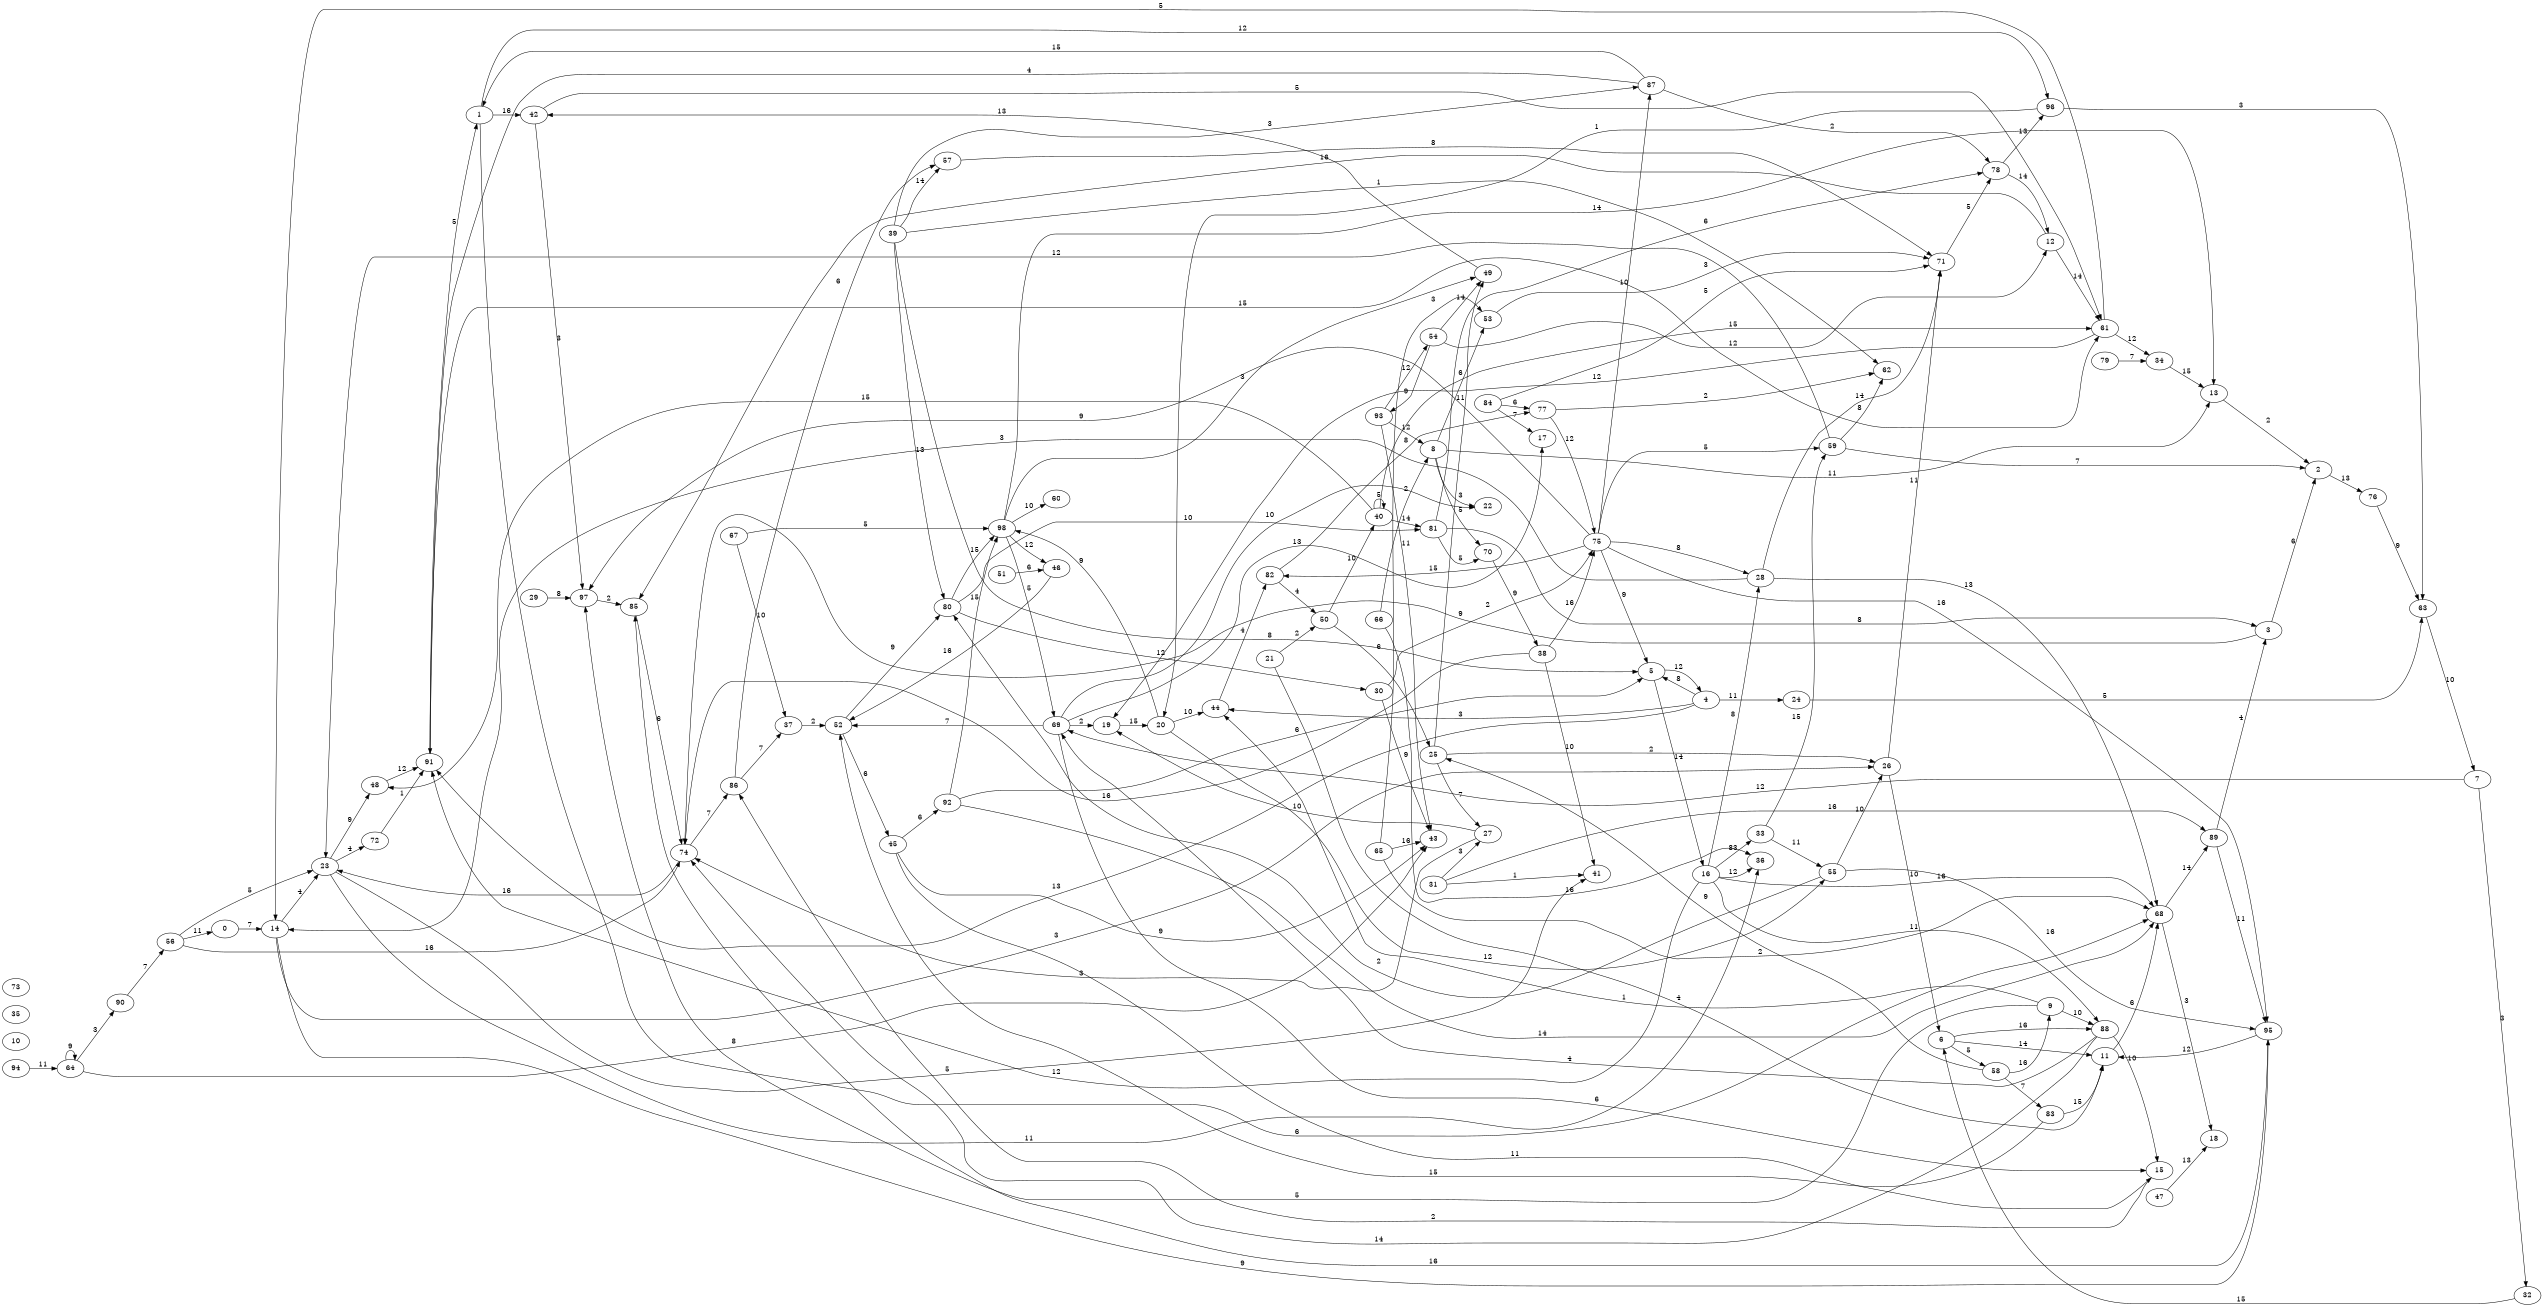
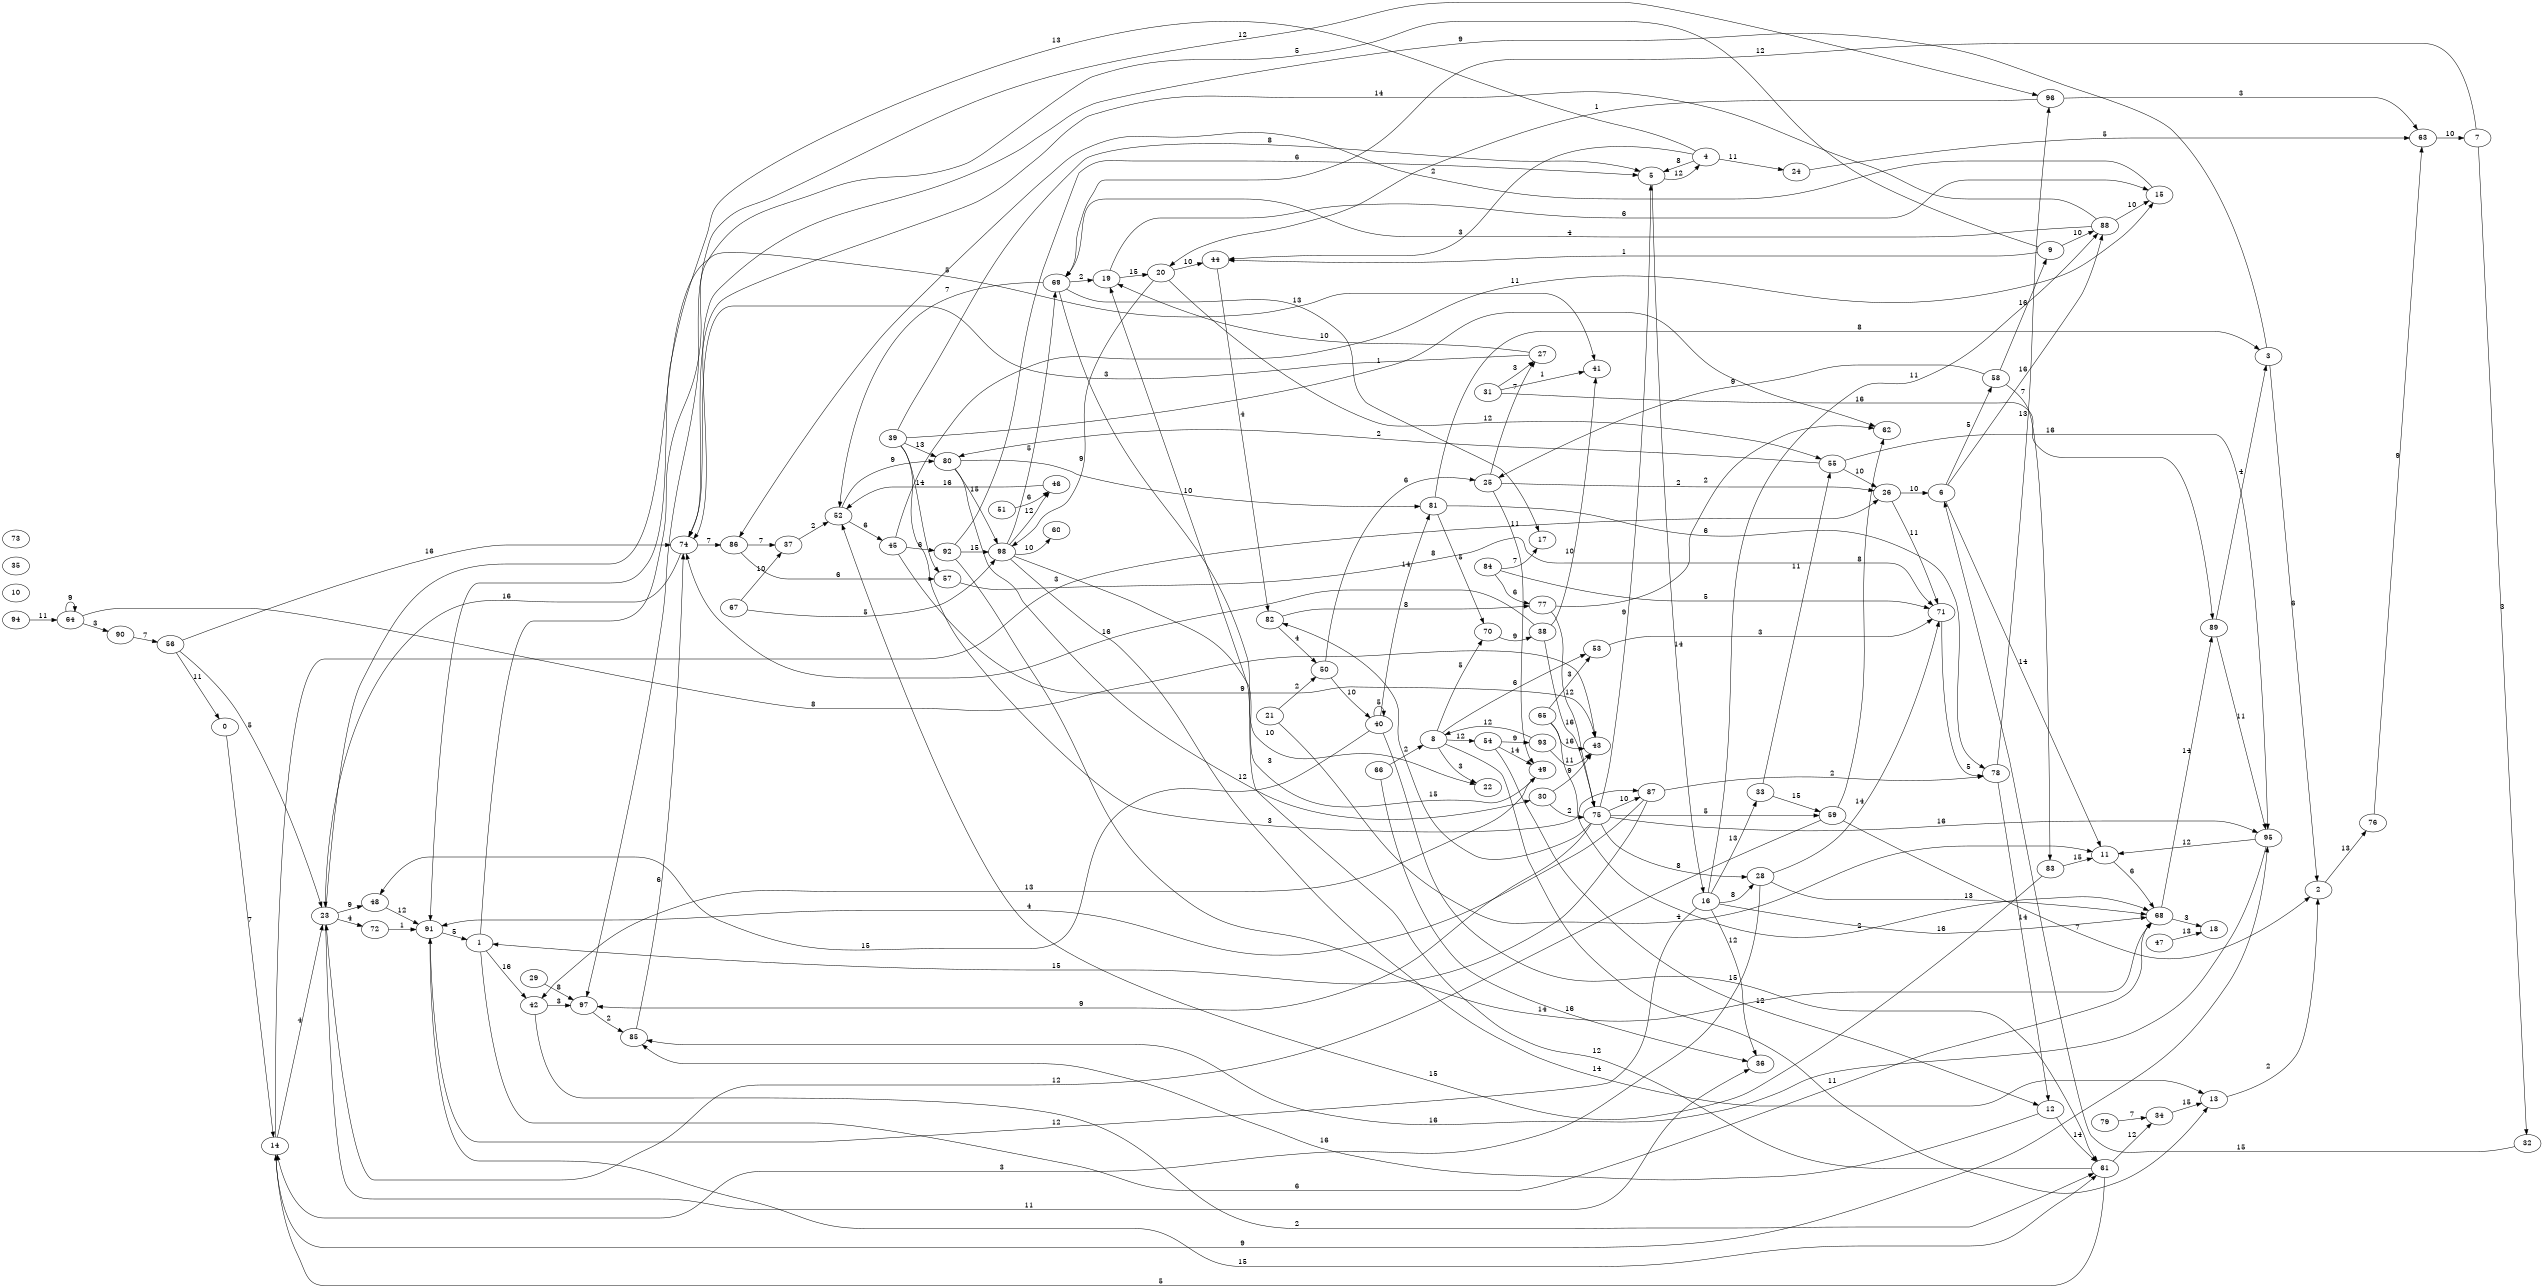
  digraph {
    rankdir=LR
    0
    14
    23
    26
    95
    1
    42
    68
    96
    97
    61
    89
    18
    20
    63
    2
    76
    3
    74
    86
    4
    5
    24
    44
    91
    16
    82
    88
    28
    33
    36
    6
    11
    58
    9
    25
    83
    69
    15
    7
    32
    22
    19
    52
    17
    8
    13
    53
    70
    71
    38
    85
    10
    12
    34
    41
    48
    72
    37
    57
    55
    59
    98
    80
    49
    46
    60
    21
    50
    40
    27
    78
    29
    30
    43
    75
    87
    31
    62
    35
    45
    39
    81
    77
    92
    47
    51
    54
    93
    56
    64
    90
    65
    66
    67
    73
    79
    84
    94
    0 -> 14 [label=7]
    14 -> 23 [label=4]
    14 -> 26 [label=3]
    14 -> 95 [label=9]
    23 -> 36 [label=11]
    23 -> 41 [label=5]
    23 -> 48 [label=9]
    23 -> 72 [label=4]
    26 -> 6 [label=10]
    26 -> 71 [label=11]
    95 -> 11 [label=12]
    95 -> 85 [label=16]
    1 -> 42 [label=16]
    1 -> 68 [label=6]
    1 -> 96 [label=12]
    42 -> 97 [label=3]
-   42 -> 61 [label=5]
+   42 -> 61 [label=2]
    68 -> 89 [label=14]
    68 -> 18 [label=3]
    96 -> 20 [label=1]
    96 -> 63 [label=3]
    97 -> 85 [label=2]
    61 -> 14 [label=5]
    61 -> 19 [label=12]
    61 -> 34 [label=12]
    89 -> 95 [label=11]
    89 -> 3 [label=4]
    20 -> 44 [label=10]
    20 -> 55 [label=12]
    20 -> 98 [label=9]
    63 -> 7 [label=10]
    2 -> 76 [label=13]
    76 -> 63 [label=9]
    3 -> 2 [label=6]
    3 -> 74 [label=9]
    74 -> 23 [label=16]
    74 -> 86 [label=7]
    86 -> 37 [label=7]
    86 -> 57 [label=6]
    4 -> 5 [label=8]
    4 -> 24 [label=11]
    4 -> 44 [label=3]
    4 -> 91 [label=13]
    5 -> 4 [label=12]
    5 -> 16 [label=14]
    24 -> 63 [label=5]
    44 -> 82 [label=4]
    91 -> 1 [label=5]
    91 -> 61 [label=15]
    16 -> 68 [label=16]
    16 -> 91 [label=12]
    16 -> 88 [label=11]
    16 -> 28 [label=8]
-   16 -> 33 [label=83]
+   16 -> 33 [label=13]
    16 -> 36 [label=12]
    82 -> 50 [label=4]
    82 -> 77 [label=8]
    88 -> 74 [label=14]
    88 -> 69 [label=4]
    88 -> 15 [label=10]
    28 -> 14 [label=3]
    28 -> 68 [label=13]
    28 -> 71 [label=14]
    33 -> 55 [label=11]
    33 -> 59 [label=15]
    6 -> 88 [label=16]
    6 -> 11 [label=14]
    6 -> 58 [label=5]
    11 -> 68 [label=6]
    58 -> 9 [label=16]
    58 -> 25 [label=9]
    58 -> 83 [label=7]
    9 -> 97 [label=5]
    9 -> 44 [label=1]
    9 -> 88 [label=10]
    25 -> 26 [label=2]
    25 -> 49 [label=11]
    25 -> 27 [label=7]
    83 -> 11 [label=15]
    83 -> 52 [label=15]
-   69 -> 15 [label=6]
+   19 -> 15 [label=6]
    69 -> 22 [label=10]
    69 -> 19 [label=2]
    69 -> 52 [label=7]
    69 -> 17 [label=13]
    15 -> 86 [label=2]
    7 -> 69 [label=12]
    7 -> 32 [label=3]
    32 -> 6 [label=15]
    19 -> 20 [label=15]
    52 -> 80 [label=9]
    52 -> 45 [label=6]
    8 -> 22 [label=3]
    8 -> 13 [label=11]
    8 -> 53 [label=6]
    8 -> 70 [label=5]
    13 -> 2 [label=2]
    53 -> 71 [label=3]
    70 -> 38 [label=9]
    71 -> 78 [label=5]
    38 -> 74 [label=16]
    38 -> 41 [label=10]
    38 -> 75 [label=16]
    85 -> 74 [label=6]
    12 -> 61 [label=14]
    12 -> 85 [label=16]
    34 -> 13 [label=15]
    48 -> 91 [label=12]
    72 -> 91 [label=1]
    37 -> 52 [label=2]
    57 -> 71 [label=8]
    55 -> 26 [label=10]
    55 -> 95 [label=16]
    55 -> 80 [label=2]
    59 -> 23 [label=12]
    59 -> 2 [label=7]
    59 -> 62 [label=8]
    98 -> 69 [label=5]
    98 -> 13 [label=14]
    98 -> 49 [label=3]
    98 -> 46 [label=12]
    98 -> 60 [label=10]
    80 -> 98 [label=15]
    80 -> 30 [label=12]
    80 -> 81 [label=10]
    49 -> 42 [label=13]
    46 -> 52 [label=16]
    21 -> 11 [label=4]
    21 -> 50 [label=2]
    50 -> 25 [label=6]
    50 -> 40 [label=10]
    40 -> 61 [label=15]
    40 -> 48 [label=15]
    40 -> 40 [label=5]
    40 -> 81 [label=14]
    27 -> 74 [label=3]
    27 -> 19 [label=10]
    78 -> 96 [label=13]
    78 -> 12 [label=14]
    29 -> 97 [label=8]
    30 -> 43 [label=9]
    30 -> 75 [label=2]
    75 -> 95 [label=16]
    75 -> 97 [label=9]
    75 -> 5 [label=9]
    75 -> 82 [label=15]
    75 -> 28 [label=8]
    75 -> 59 [label=5]
    75 -> 87 [label=10]
    87 -> 1 [label=15]
    87 -> 91 [label=4]
    87 -> 78 [label=2]
    31 -> 89 [label=16]
    31 -> 41 [label=1]
    31 -> 27 [label=3]
    45 -> 15 [label=11]
    45 -> 43 [label=9]
    45 -> 92 [label=6]
    39 -> 5 [label=8]
    39 -> 57 [label=14]
    39 -> 80 [label=13]
    39 -> 87 [label=3]
    39 -> 62 [label=1]
    81 -> 3 [label=8]
    81 -> 70 [label=5]
    81 -> 78 [label=6]
    77 -> 75 [label=12]
    77 -> 62 [label=2]
    92 -> 68 [label=14]
    92 -> 5 [label=6]
    92 -> 98 [label=15]
    47 -> 18 [label=13]
    51 -> 46 [label=6]
    54 -> 12 [label=12]
    54 -> 49 [label=14]
    54 -> 93 [label=9]
    93 -> 8 [label=12]
    93 -> 43 [label=11]
-   93 -> 54 [label=12]
+   8 -> 54 [label=12]
    56 -> 0 [label=11]
    56 -> 23 [label=5]
    56 -> 74 [label=16]
    64 -> 43 [label=8]
    64 -> 64 [label=9]
    64 -> 90 [label=3]
    90 -> 56 [label=7]
    65 -> 68 [label=2]
    65 -> 53 [label=3]
    65 -> 43 [label=16]
    66 -> 36 [label=16]
    66 -> 8 [label=2]
    67 -> 37 [label=10]
    67 -> 98 [label=5]
    79 -> 34 [label=7]
    84 -> 17 [label=7]
    84 -> 71 [label=5]
    84 -> 77 [label=6]
    94 -> 64 [label=11]
  }
